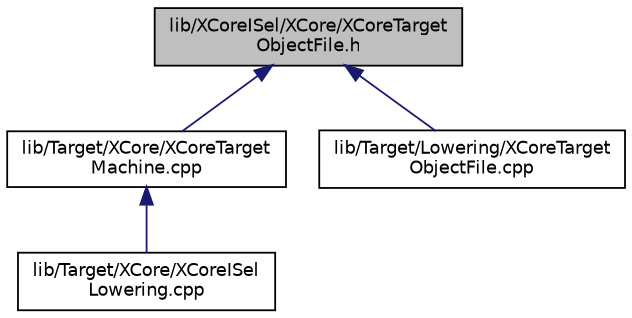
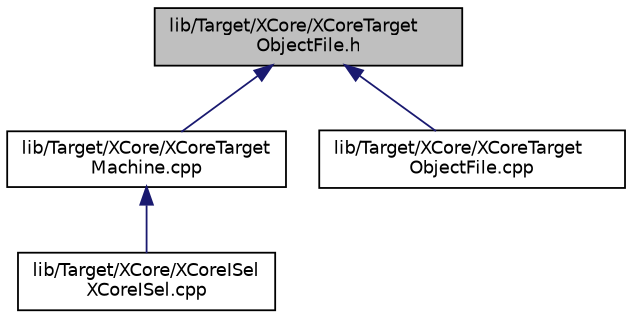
  digraph {
    node [color=black fontname=Helvetica fontsize=10 shape=record]
    edge [color=midnightblue dir=back fontname=Helvetica fontsize=10 labelfontname=Helvetica labelfontsize=10 style=solid]
-   n1 [fillcolor=grey75 fontcolor=black height=0.2 label="lib/XCoreISel/XCore/XCoreTarget\lObjectFile.h" style=filled width=0.4]
+   n1 [fillcolor=grey75 fontcolor=black height=0.2 label="lib/Target/XCore/XCoreTarget\lObjectFile.h" style=filled width=0.4]
    n2 [height=0.2 label="lib/Target/XCore/XCoreTarget\lMachine.cpp" width=0.4]
-   n3 [height=0.2 label="lib/Target/Lowering/XCoreTarget\lObjectFile.cpp" width=0.4]
-   n4 [height=0.2 label="lib/Target/XCore/XCoreISel\lLowering.cpp" width=0.4]
+   n3 [height=0.2 label="lib/Target/XCore/XCoreTarget\lObjectFile.cpp" width=0.4]
+   n4 [height=0.2 label="lib/Target/XCore/XCoreISel\lXCoreISel.cpp" width=0.4]
    n1 -> n2
    n1 -> n3
    n2 -> n4
  }
